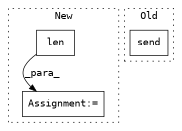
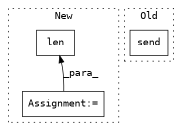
  digraph {
    fontname="DejaVu Sans Mono"
    node [a=32 shape=box fontname="DejaVu Sans Mono"]
    n1 [l="4,1" label=len s="2664,2675"]
    n2 [a=7 l=1 label="Assignment:=" s=2630]
    n3 [l="5,1" label=send s="2483,2510"]
    subgraph cluster_1 {
      label=New
      style=dotted
      n1
      n2
    }
    subgraph cluster_2 {
      label=Old
      style=dotted
      n3
    }
-   n1 -> n2 [label=_para_ fontname="DejaVu Sans Mono"]
+   n2 -> n1 [label=_para_ fontname="DejaVu Sans Mono"]
  }
